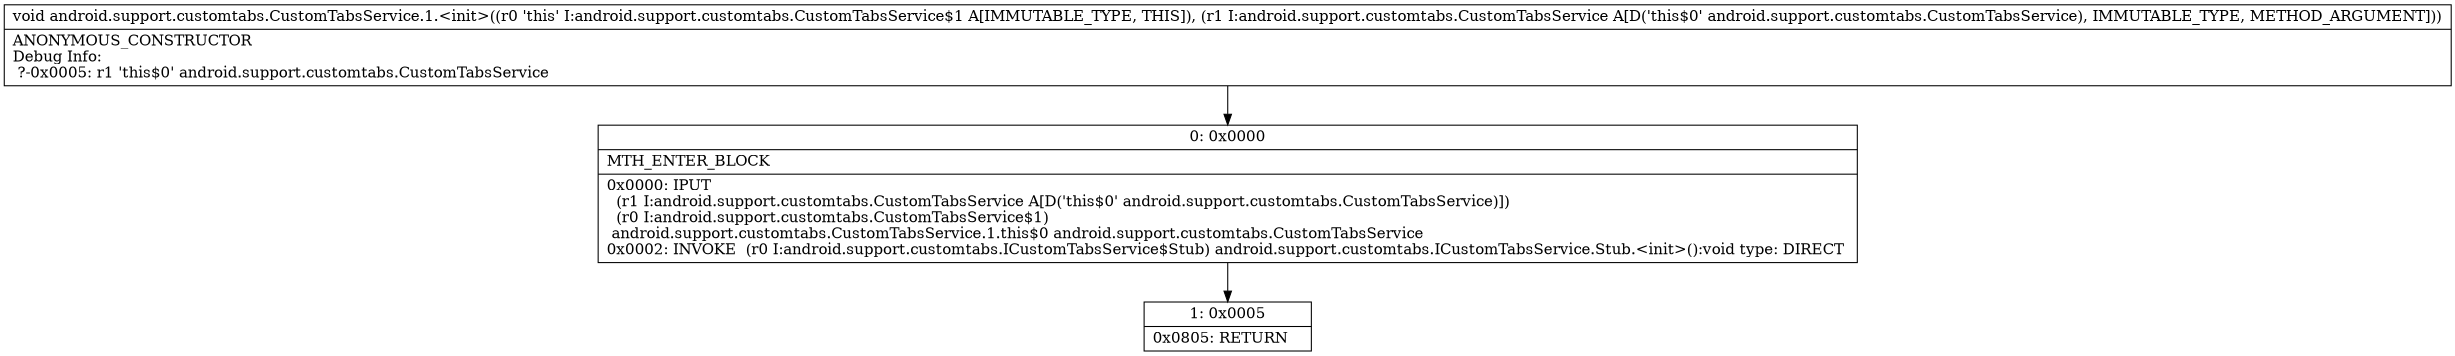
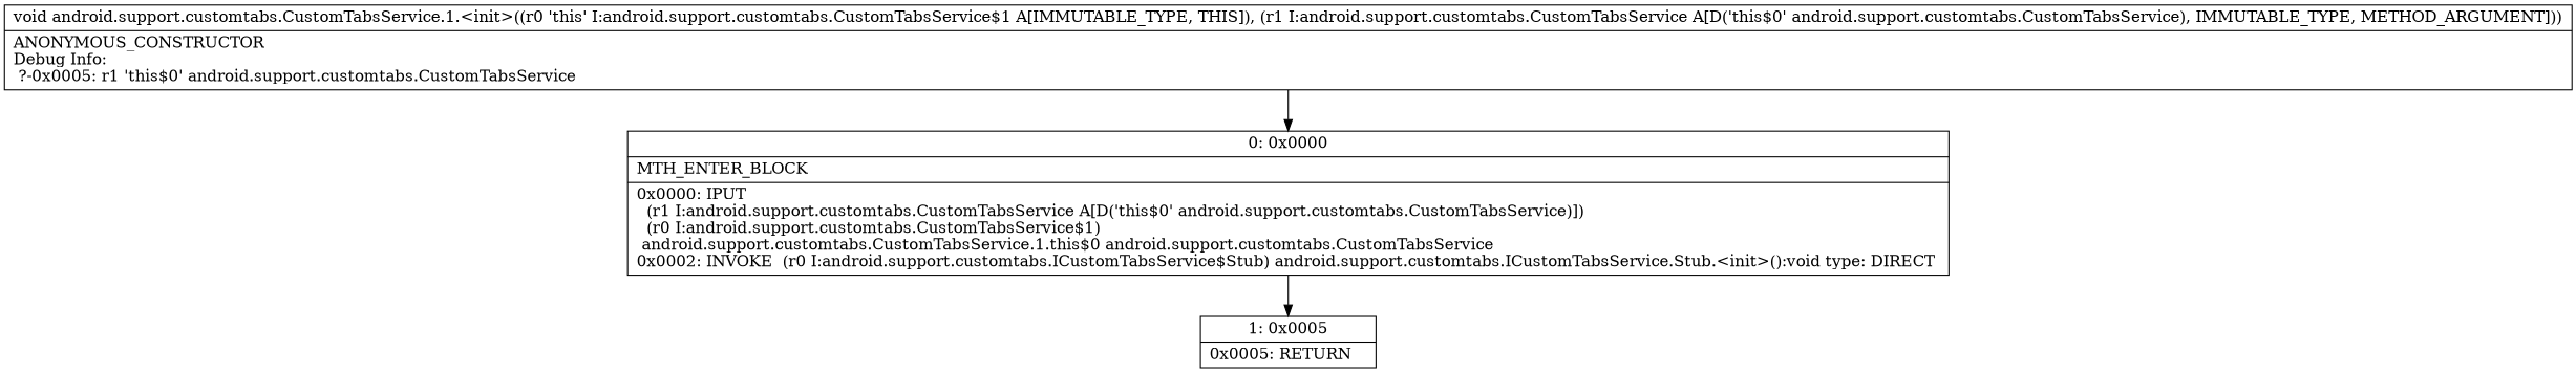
  digraph {
    node [shape=record]
    n1 [label="{0\:\ 0x0000|MTH_ENTER_BLOCK\l|0x0000: IPUT  \l  (r1 I:android.support.customtabs.CustomTabsService A[D('this$0' android.support.customtabs.CustomTabsService)])\l  (r0 I:android.support.customtabs.CustomTabsService$1)\l android.support.customtabs.CustomTabsService.1.this$0 android.support.customtabs.CustomTabsService \l0x0002: INVOKE  (r0 I:android.support.customtabs.ICustomTabsService$Stub) android.support.customtabs.ICustomTabsService.Stub.\<init\>():void type: DIRECT \l}"]
-   n2 [label="{1\:\ 0x0005|0x0805: RETURN   \l}"]
+   n2 [label="{1\:\ 0x0005|0x0005: RETURN   \l}"]
    n3 [label="{void android.support.customtabs.CustomTabsService.1.\<init\>((r0 'this' I:android.support.customtabs.CustomTabsService$1 A[IMMUTABLE_TYPE, THIS]), (r1 I:android.support.customtabs.CustomTabsService A[D('this$0' android.support.customtabs.CustomTabsService), IMMUTABLE_TYPE, METHOD_ARGUMENT]))  | ANONYMOUS_CONSTRUCTOR\lDebug Info:\l  ?\-0x0005: r1 'this$0' android.support.customtabs.CustomTabsService\l}"]
    n1 -> n2
    n3 -> n1
  }
